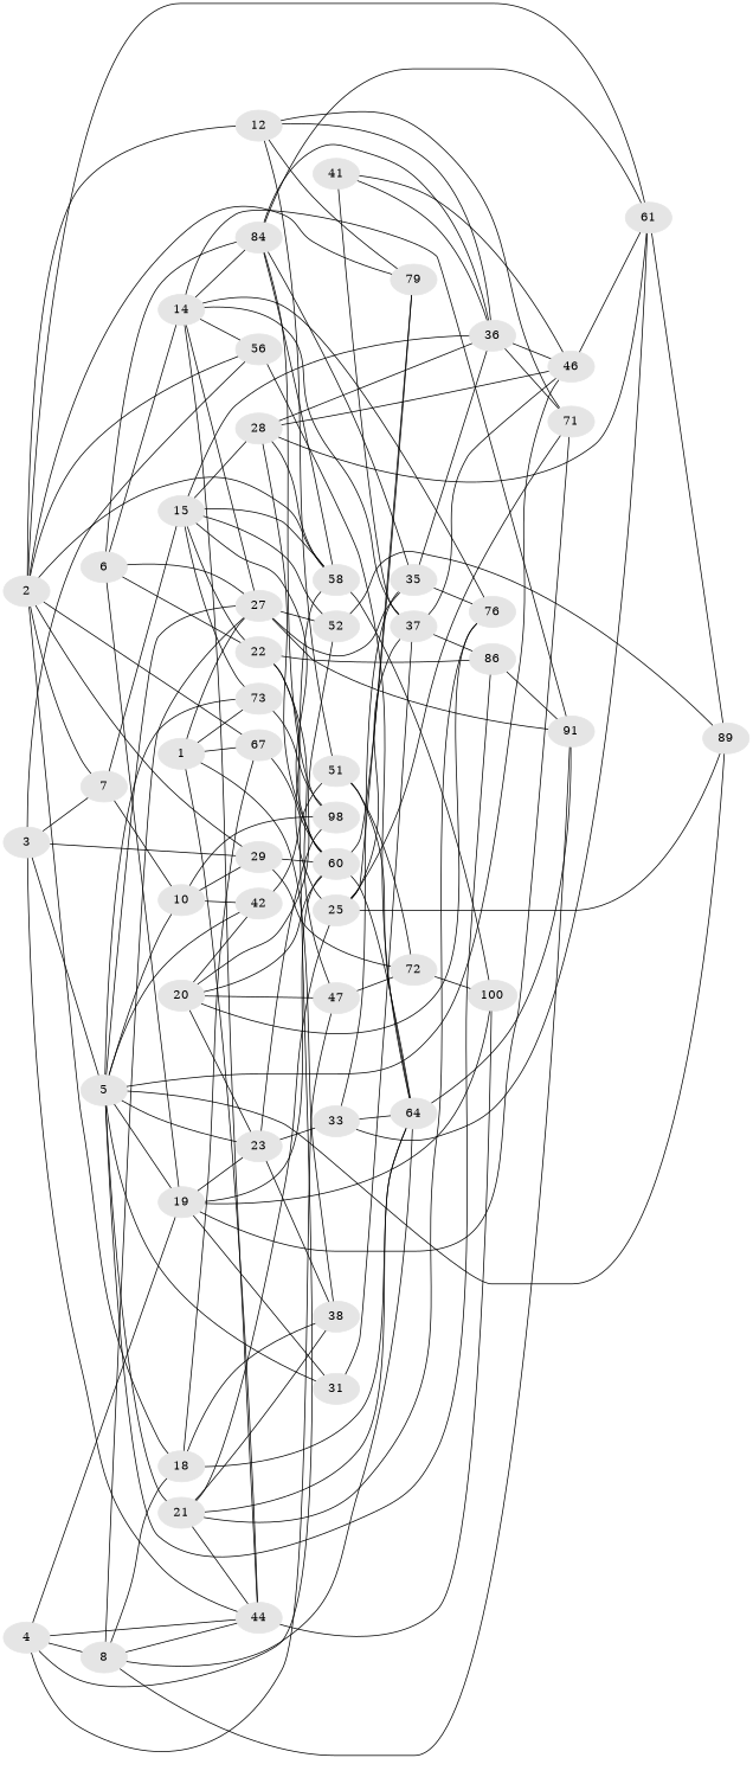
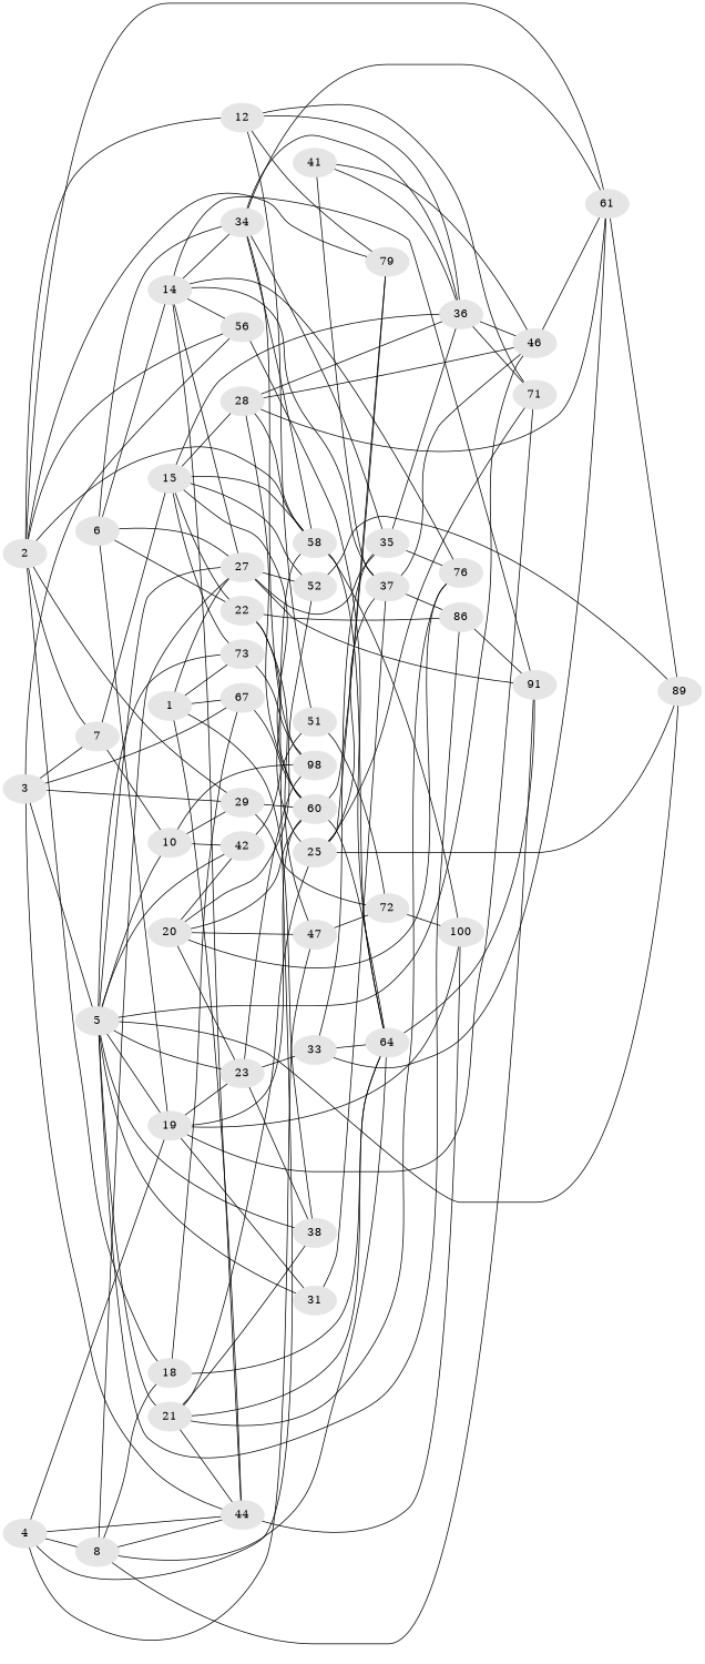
  graph {
    rankdir=LR
    node [color=gray90 style=filled]
    1 [super="+49"]
    27 [super="+102+30+43"]
    38
    n4 [label=44 super="+90+53"]
    67
    73
    91 [super="+96"]
    52
    35 [super="+88"]
    100
    60 [super="+74"]
    98
    2 [super="+39+9+50"]
    7
    12 [super="+99"]
    18
    29 [super="+84"]
    56
    58 [super="+70"]
    61 [super="+77+63"]
    79
    10 [super="+94"]
    15 [super="+40+32"]
    36 [super="+65+80"]
    51
    71
    64 [super="+66"]
    72
    89
    3 [super="+101"]
    5 [super="+103+17+16"]
    19 [super="+87+26"]
    21 [super="+81"]
    23 [super="+54"]
    31
    42
    46 [super="+62"]
    86
    4 [super="+13"]
    8 [super="+93"]
    47
    76
    25 [super="+45"]
    33 [super="+92"]
    37 [super="+85+97"]
    6 [super="+78"]
    14 [super="+57+75"]
    22 [super="+41"]
-   34 [super="+44+69" label=84]
+   34 [super="+44+69"]
    28 [super="+82"]
    n51 [label=41]
    20 [super="+24"]
    1 -- 27 [weight=2]
    1 -- 38
    1 -- n4
    1 -- 67
    1 -- 73
    27 -- 91 [weight=2]
    27 -- 52
    27 -- 35
    n4 -- 100
    67 -- 60
    73 -- 98
    52 -- 89
    35 -- 36
    35 -- 76
    60 -- 79
    60 -- 64
-   2 -- 67 [weight=2]
+   3 -- 67 [weight=2]
    2 -- 7
    2 -- 12
    2 -- 18
    2 -- 29
    2 -- 56
    2 -- 58
    2 -- 61
    2 -- 79
    7 -- 10
    7 -- 15
    12 -- 79
    12 -- 36
    12 -- 51
    12 -- 71
    18 -- 67
    18 -- 64
    29 -- 60
    29 -- 72
    56 -- 64
    58 -- 100
    61 -- 89
    10 -- 98
    10 -- 29
    10 -- 42
    15 -- 73
    15 -- 52
    15 -- 60
    15 -- 58
    15 -- 36
    15 -- 22
    15 -- 28
    36 -- 71
    36 -- 46
-   51 -- 64
+   58 -- 64
    51 -- 72
    64 -- 91
    72 -- 100
    3 -- n4
    3 -- 7
    3 -- 29 [weight=2]
    3 -- 56
    3 -- 5
    5 -- 27
-   18 -- 38
+   5 -- 38
    5 -- 73
    5 -- 10 [weight=2]
    5 -- 89
    5 -- 19
    5 -- 21
    5 -- 23
    5 -- 31
    5 -- 42
    5 -- 46
    5 -- 86
    19 -- 100
    19 -- 60
    19 -- 71
    19 -- 23
    19 -- 31
    21 -- 38
    21 -- n4
    21 -- 64
    21 -- 76
    21 -- 25
    23 -- 38
    23 -- 98
    23 -- 33
    31 -- 37 [weight=2]
    42 -- 51
    46 -- 61
    86 -- 91
    4 -- n4 [weight=2]
    4 -- 58
    4 -- 19
    4 -- 8
    4 -- 47
    8 -- 27
    8 -- n4
    8 -- 91
    8 -- 18
    8 -- 64
    47 -- 72
    25 -- 79
    25 -- 71
    25 -- 89
    25 -- 37
    33 -- 35
    33 -- 61
    33 -- 64
    37 -- 46
    37 -- 86
    6 -- 27
    6 -- 19
    6 -- 14
    6 -- 22 [weight=2]
    6 -- 34
    14 -- 27
    14 -- n4
    14 -- 91
    14 -- 56
    14 -- 76
    14 -- 37
    14 -- 34
    22 -- 86
    22 -- 47
    22 -- 25
    34 -- 35 [weight=2]
    34 -- 98
    34 -- 58
    34 -- 61 [weight=3]
    34 -- 36
    28 -- 60
    28 -- 58
    28 -- 61
    28 -- 36
    28 -- 46
    n51 -- 36
    n51 -- 46
    n51 -- 37 [weight=2]
    20 -- 52
    20 -- 60
    20 -- 23
    20 -- 42
    20 -- 47
    20 -- 76
  }
